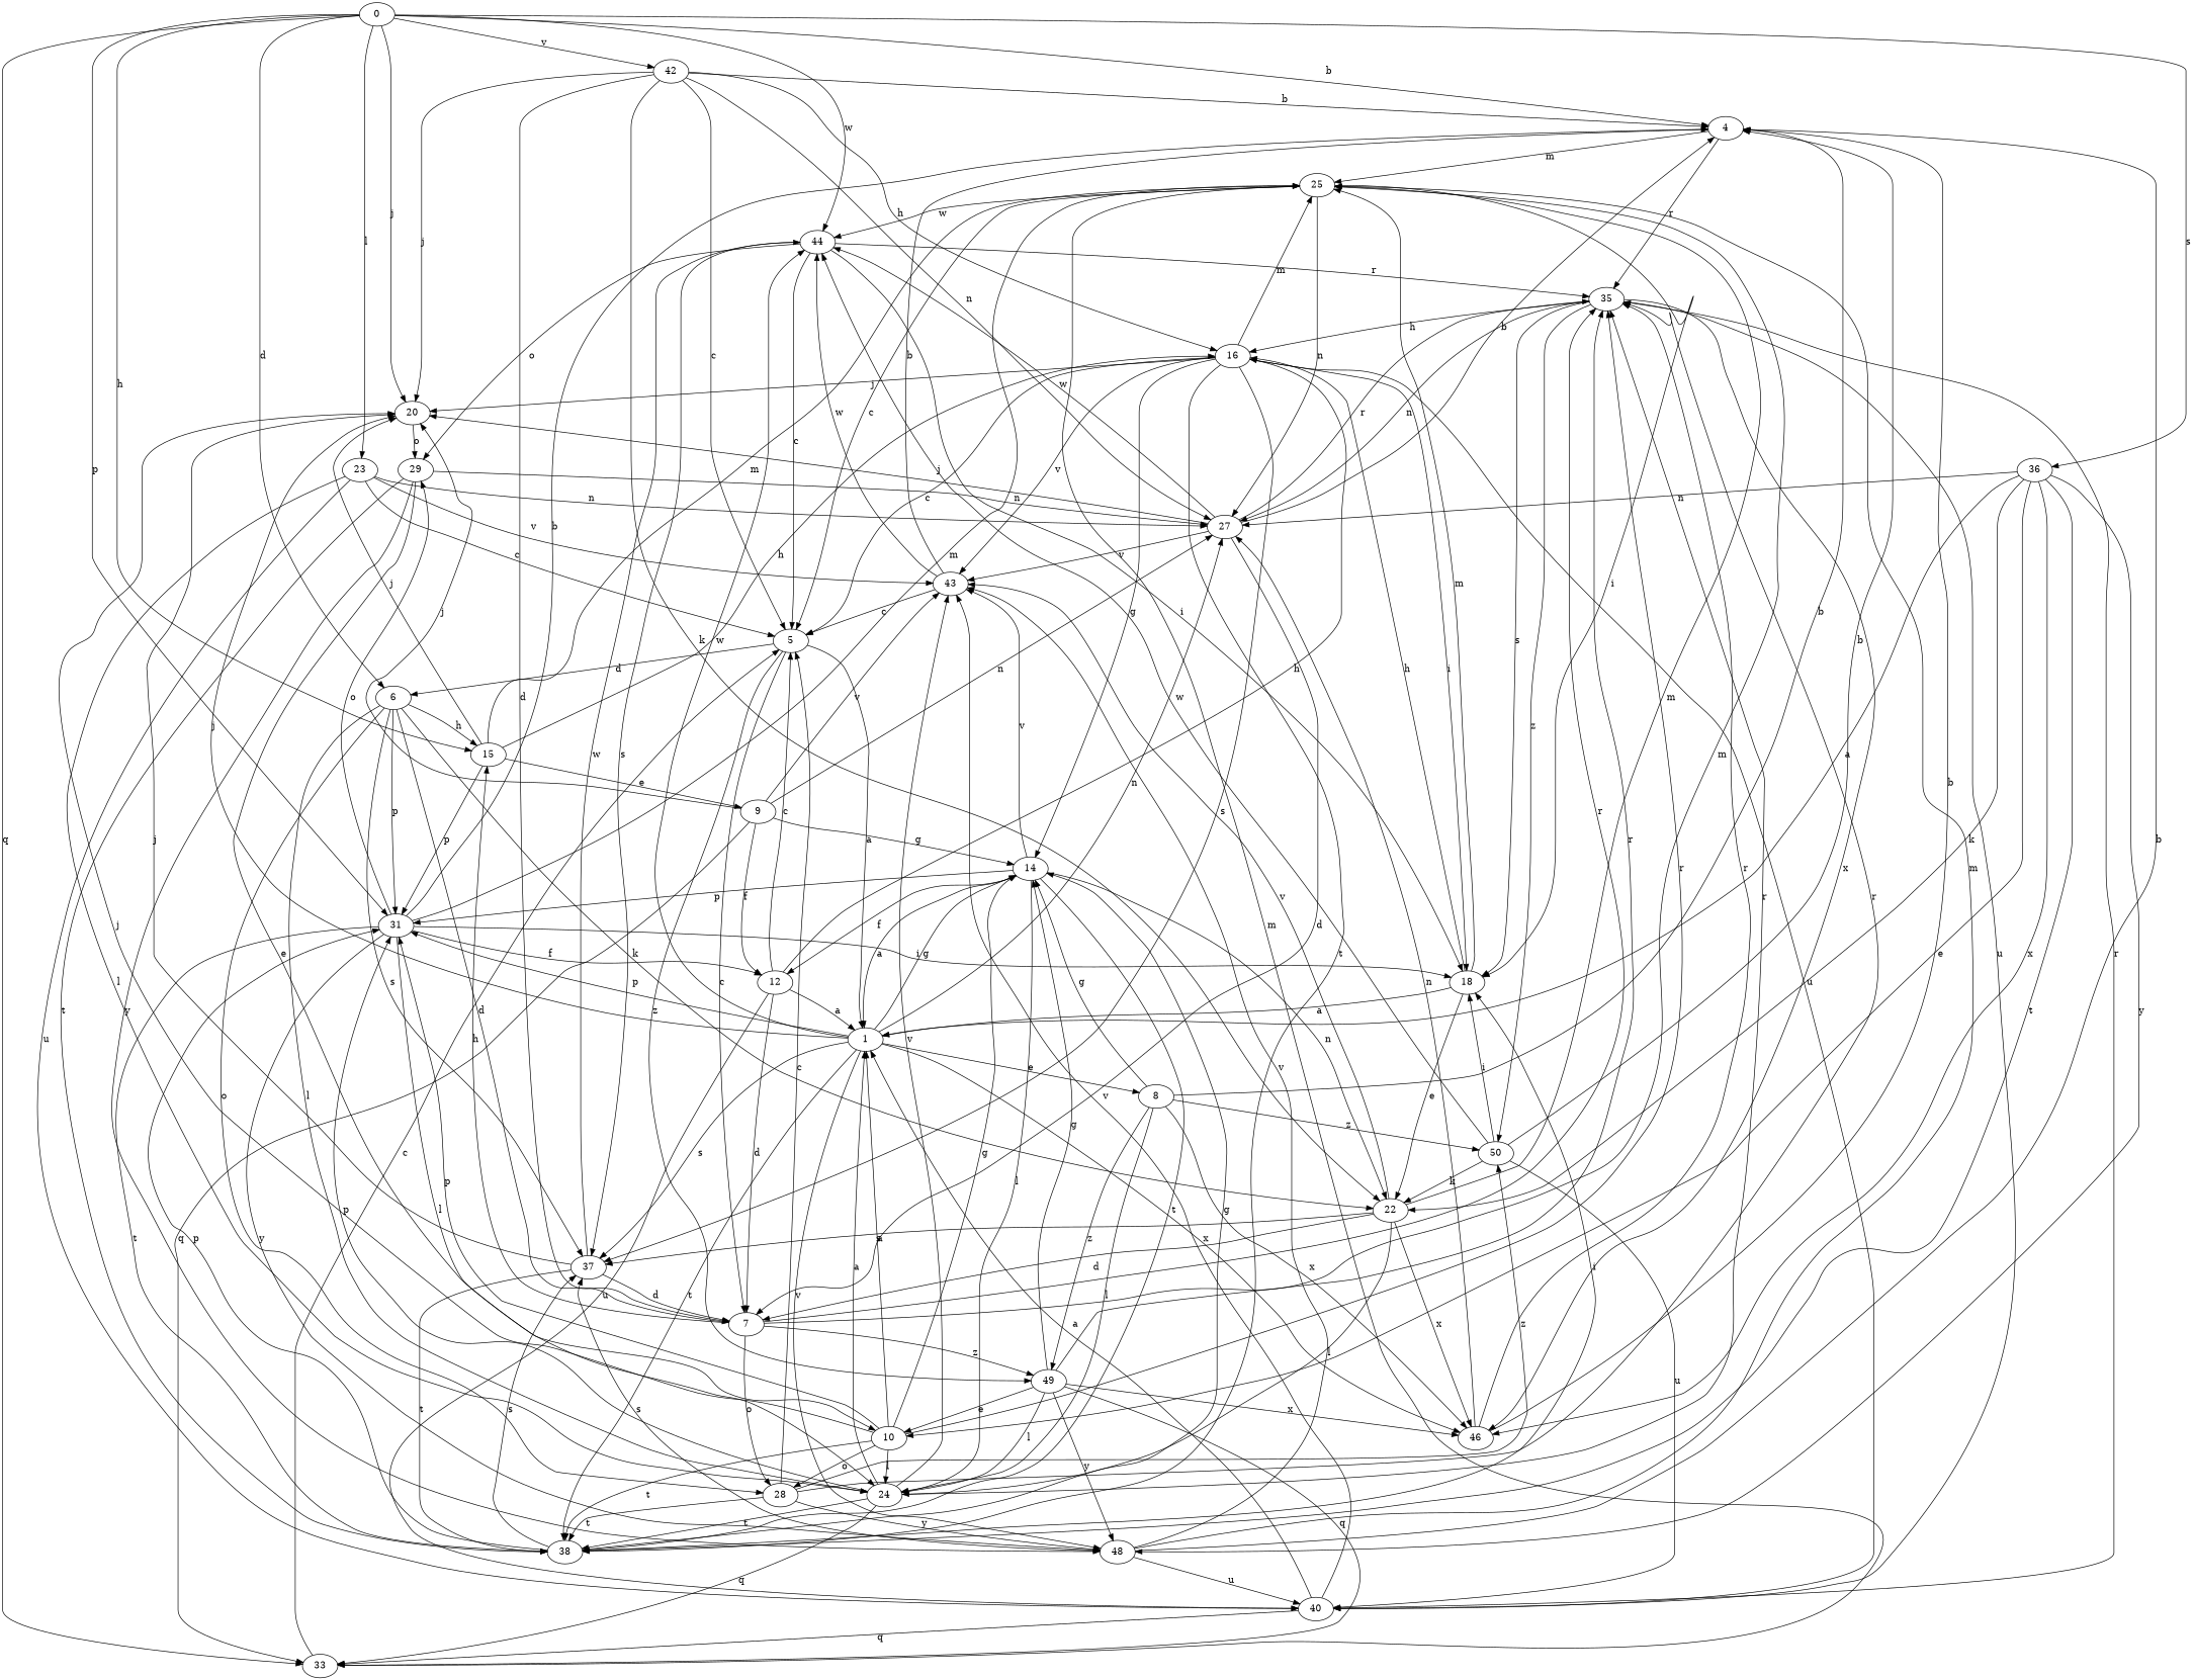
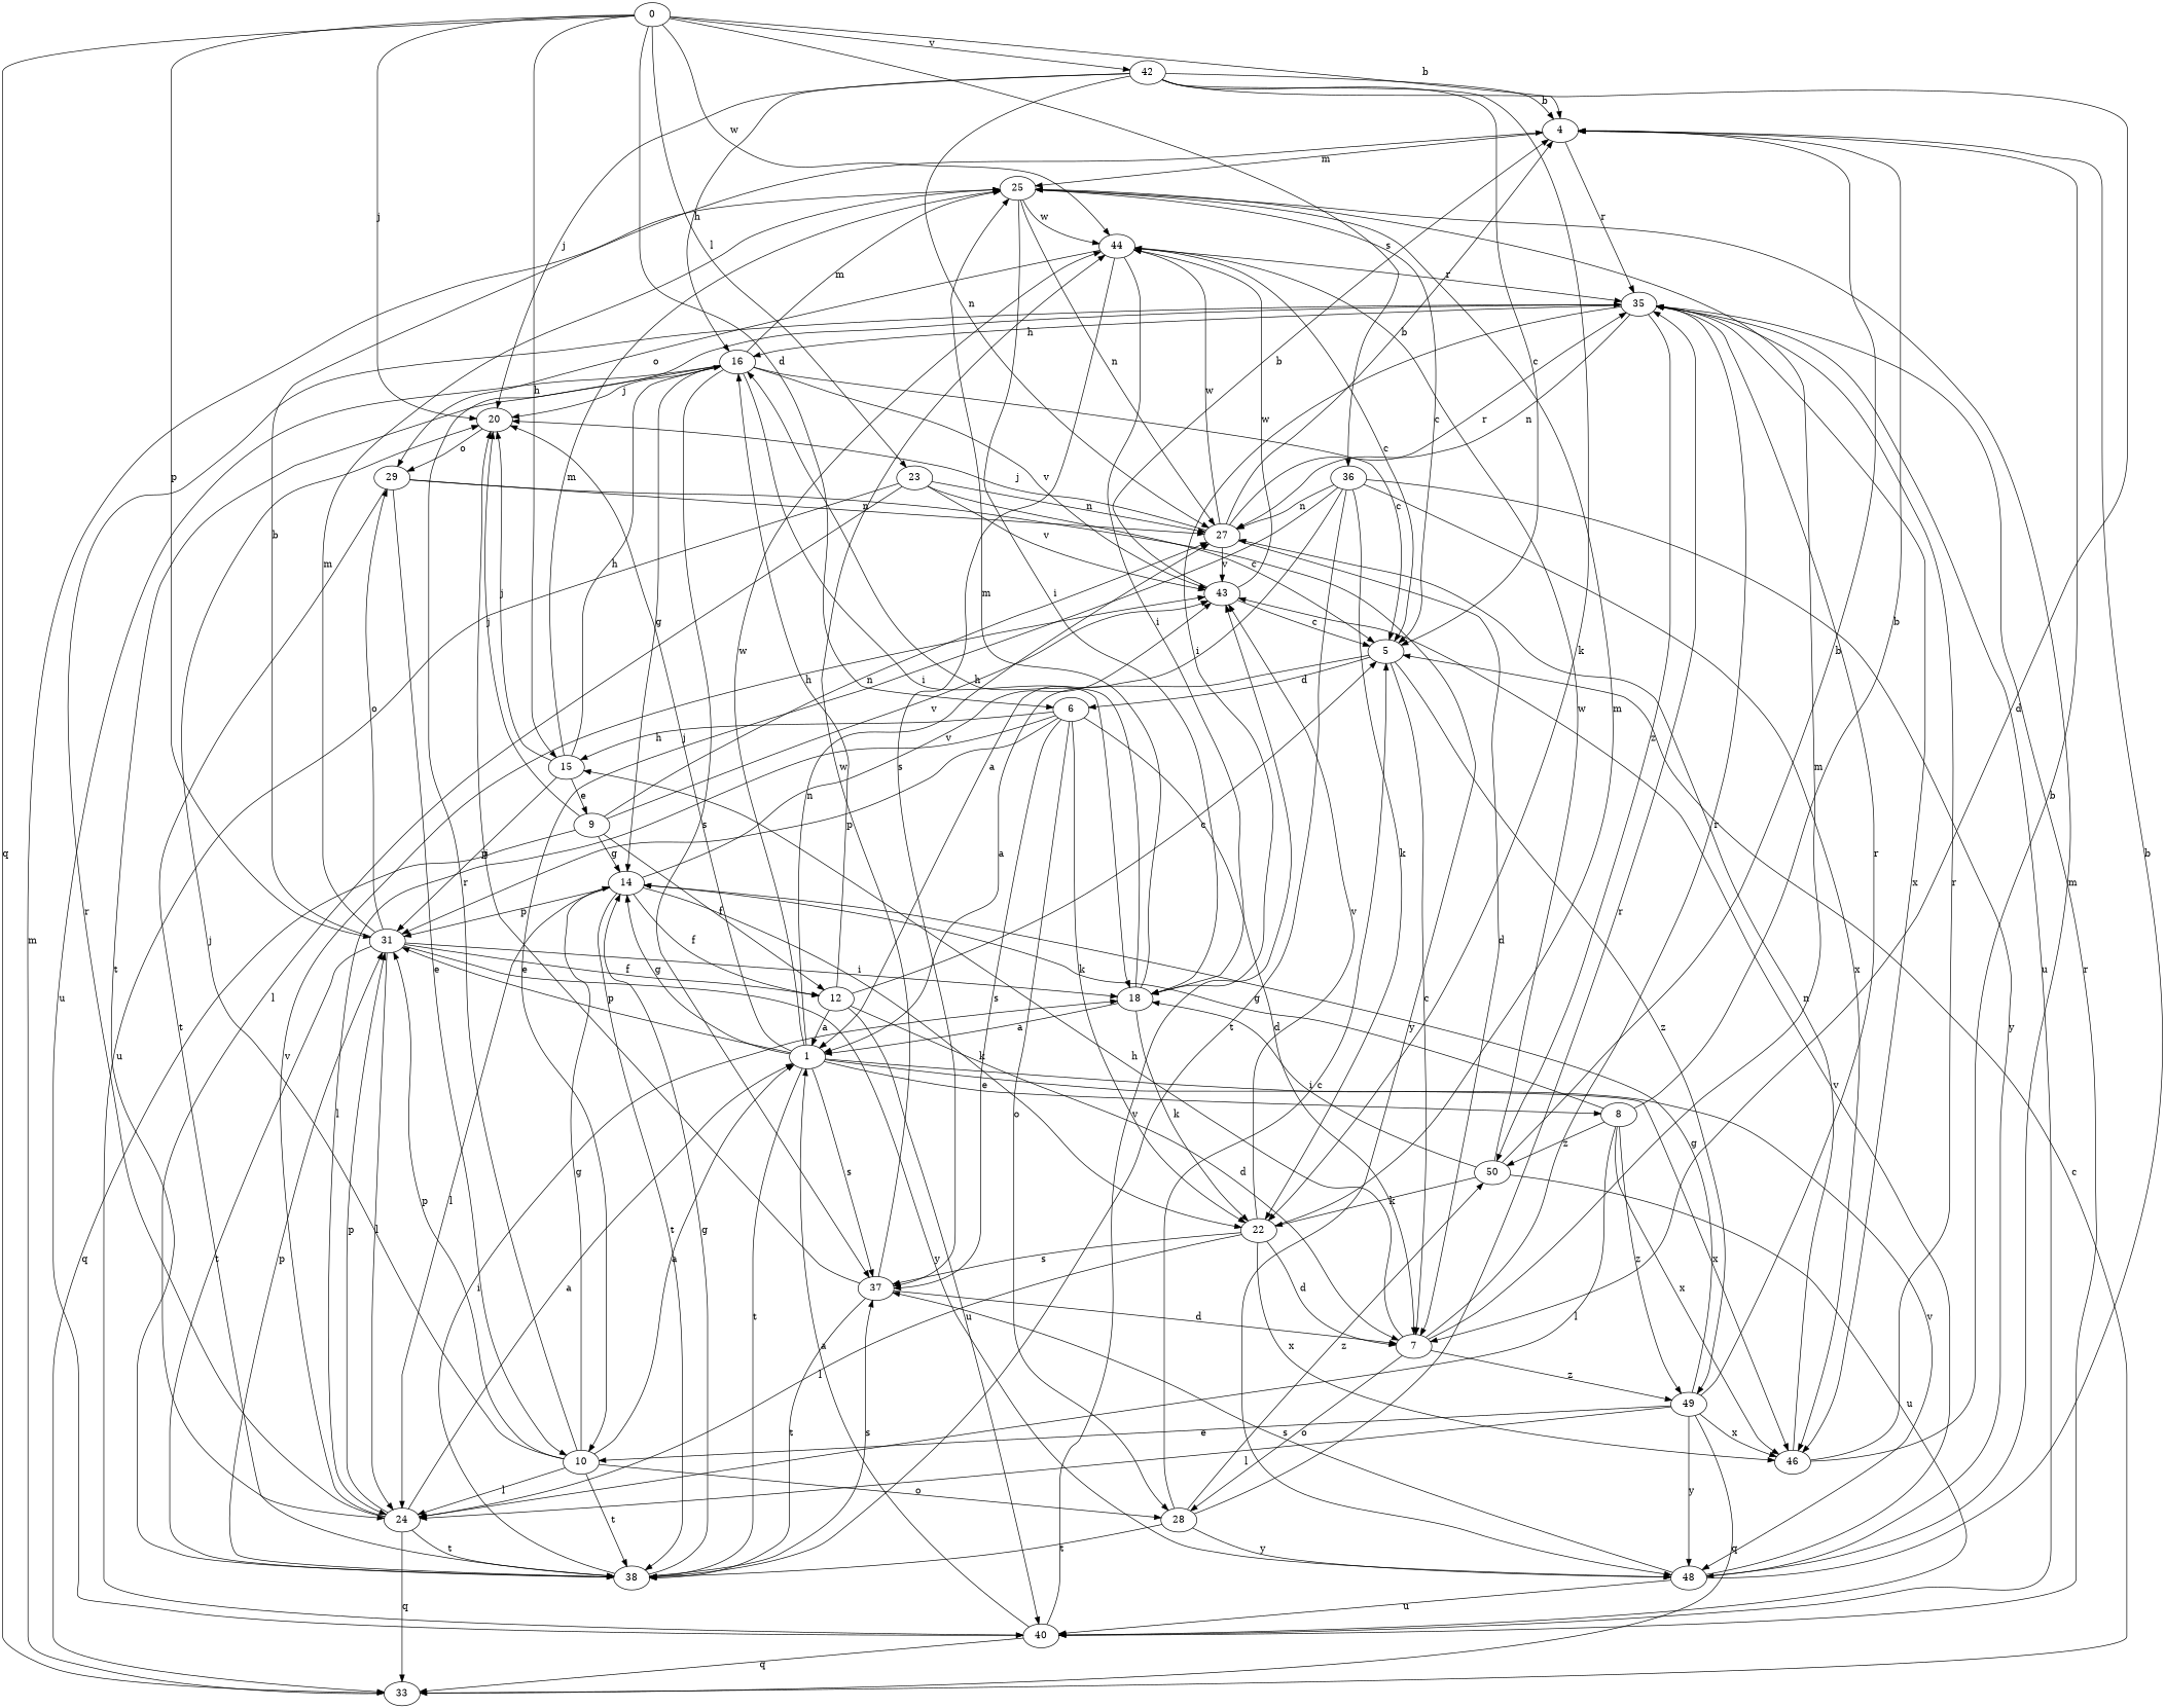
  strict digraph {
    0
    4
    6
    15
    20
    23
    31
    33
    36
    42
    44
    25
    35
    37
    7
    22
    24
    28
    16
    9
    29
    27
    5
    43
    40
    38
    48
    12
    18
    1
    46
    10
    8
    14
    49
    50
    0 -> 4 [label=b]
    0 -> 6 [label=d]
    0 -> 15 [label=h]
    0 -> 20 [label=j]
    0 -> 23 [label=l]
    0 -> 31 [label=p]
    0 -> 33 [label=q]
    0 -> 36 [label=s]
    0 -> 42 [label=v]
    0 -> 44 [label=w]
    4 -> 25 [label=m]
    4 -> 35 [label=r]
    6 -> 15 [label=h]
    6 -> 31 [label=p]
    6 -> 37 [label=s]
    6 -> 7 [label=d]
    6 -> 22 [label=k]
    6 -> 24 [label=l]
    6 -> 28 [label=o]
    15 -> 20 [label=j]
    15 -> 31 [label=p]
    15 -> 25 [label=m]
    15 -> 16 [label=h]
    15 -> 9 [label=e]
    20 -> 29 [label=o]
    23 -> 24 [label=l]
    23 -> 27 [label=n]
    23 -> 5 [label=c]
    23 -> 43 [label=v]
    23 -> 40 [label=u]
    31 -> 4 [label=b]
    31 -> 25 [label=m]
    31 -> 24 [label=l]
    31 -> 29 [label=o]
    31 -> 38 [label=t]
    31 -> 48 [label=y]
    31 -> 12 [label=f]
    31 -> 18 [label=i]
    33 -> 25 [label=m]
    33 -> 5 [label=c]
    36 -> 22 [label=k]
    36 -> 27 [label=n]
    36 -> 38 [label=t]
    36 -> 48 [label=y]
    36 -> 1 [label=a]
    36 -> 46 [label=x]
    36 -> 10 [label=e]
    42 -> 4 [label=b]
    42 -> 20 [label=j]
    42 -> 7 [label=d]
    42 -> 22 [label=k]
    42 -> 16 [label=h]
    42 -> 27 [label=n]
    42 -> 5 [label=c]
    44 -> 35 [label=r]
    44 -> 37 [label=s]
    44 -> 29 [label=o]
    44 -> 5 [label=c]
    44 -> 18 [label=i]
    25 -> 44 [label=w]
    25 -> 27 [label=n]
    25 -> 5 [label=c]
    25 -> 18 [label=i]
    35 -> 16 [label=h]
    35 -> 27 [label=n]
    35 -> 40 [label=u]
-   35 -> 18 [label=s]
+   35 -> 18 [label=i]
    35 -> 46 [label=x]
    35 -> 50 [label=z]
    37 -> 20 [label=j]
    37 -> 44 [label=w]
    37 -> 7 [label=d]
    37 -> 38 [label=t]
    7 -> 15 [label=h]
    7 -> 25 [label=m]
    7 -> 35 [label=r]
    7 -> 28 [label=o]
    7 -> 49 [label=z]
    22 -> 25 [label=m]
    22 -> 37 [label=s]
    22 -> 7 [label=d]
    22 -> 24 [label=l]
    22 -> 43 [label=v]
    22 -> 46 [label=x]
    24 -> 31 [label=p]
    24 -> 33 [label=q]
    24 -> 35 [label=r]
    24 -> 43 [label=v]
    24 -> 38 [label=t]
    24 -> 1 [label=a]
    28 -> 35 [label=r]
    28 -> 5 [label=c]
    28 -> 38 [label=t]
    28 -> 48 [label=y]
    28 -> 50 [label=z]
    16 -> 20 [label=j]
    16 -> 25 [label=m]
    16 -> 37 [label=s]
    16 -> 5 [label=c]
    16 -> 43 [label=v]
    16 -> 40 [label=u]
    16 -> 38 [label=t]
    16 -> 18 [label=i]
    16 -> 14 [label=g]
    9 -> 20 [label=j]
    9 -> 33 [label=q]
    9 -> 27 [label=n]
    9 -> 43 [label=v]
    9 -> 12 [label=f]
    9 -> 14 [label=g]
    29 -> 27 [label=n]
    29 -> 38 [label=t]
    29 -> 48 [label=y]
    29 -> 10 [label=e]
    27 -> 4 [label=b]
    27 -> 20 [label=j]
    27 -> 44 [label=w]
    27 -> 35 [label=r]
    27 -> 7 [label=d]
    27 -> 43 [label=v]
    5 -> 6 [label=d]
    5 -> 7 [label=c]
    5 -> 1 [label=a]
    5 -> 49 [label=z]
    43 -> 4 [label=b]
    43 -> 44 [label=w]
    43 -> 5 [label=c]
    40 -> 33 [label=q]
    40 -> 35 [label=r]
    40 -> 43 [label=v]
    40 -> 1 [label=a]
    38 -> 31 [label=p]
    38 -> 37 [label=s]
    38 -> 18 [label=i]
    38 -> 14 [label=g]
    48 -> 4 [label=b]
    48 -> 25 [label=m]
    48 -> 37 [label=s]
    48 -> 43 [label=v]
    48 -> 40 [label=u]
    12 -> 7 [label=d]
    12 -> 16 [label=h]
    12 -> 5 [label=c]
    12 -> 40 [label=u]
    12 -> 1 [label=a]
    18 -> 25 [label=m]
-   18 -> 22 [label=e]
+   18 -> 22 [label=k]
    18 -> 16 [label=h]
    18 -> 1 [label=a]
    1 -> 20 [label=j]
    1 -> 31 [label=p]
    1 -> 44 [label=w]
    1 -> 37 [label=s]
    1 -> 27 [label=n]
    1 -> 38 [label=t]
    1 -> 48 [label=v]
    1 -> 46 [label=x]
    1 -> 8 [label=e]
    1 -> 14 [label=g]
    46 -> 4 [label=b]
    46 -> 35 [label=r]
    46 -> 27 [label=n]
    10 -> 20 [label=j]
    10 -> 31 [label=p]
    10 -> 35 [label=r]
    10 -> 24 [label=l]
    10 -> 28 [label=o]
    10 -> 38 [label=t]
    10 -> 1 [label=a]
    10 -> 14 [label=g]
    8 -> 4 [label=b]
    8 -> 24 [label=l]
    8 -> 46 [label=x]
    8 -> 14 [label=g]
    8 -> 49 [label=z]
    8 -> 50 [label=z]
    14 -> 31 [label=p]
-   14 -> 22 [label=n]
+   14 -> 22 [label=k]
    14 -> 24 [label=l]
    14 -> 43 [label=v]
    14 -> 38 [label=t]
    14 -> 12 [label=f]
-   14 -> 1 [label=a]
    49 -> 33 [label=q]
    49 -> 35 [label=r]
    49 -> 24 [label=l]
    49 -> 48 [label=y]
    49 -> 46 [label=x]
    49 -> 10 [label=e]
    49 -> 14 [label=g]
    50 -> 4 [label=b]
    50 -> 44 [label=w]
    50 -> 22 [label=k]
    50 -> 40 [label=u]
    50 -> 18 [label=i]
  }
